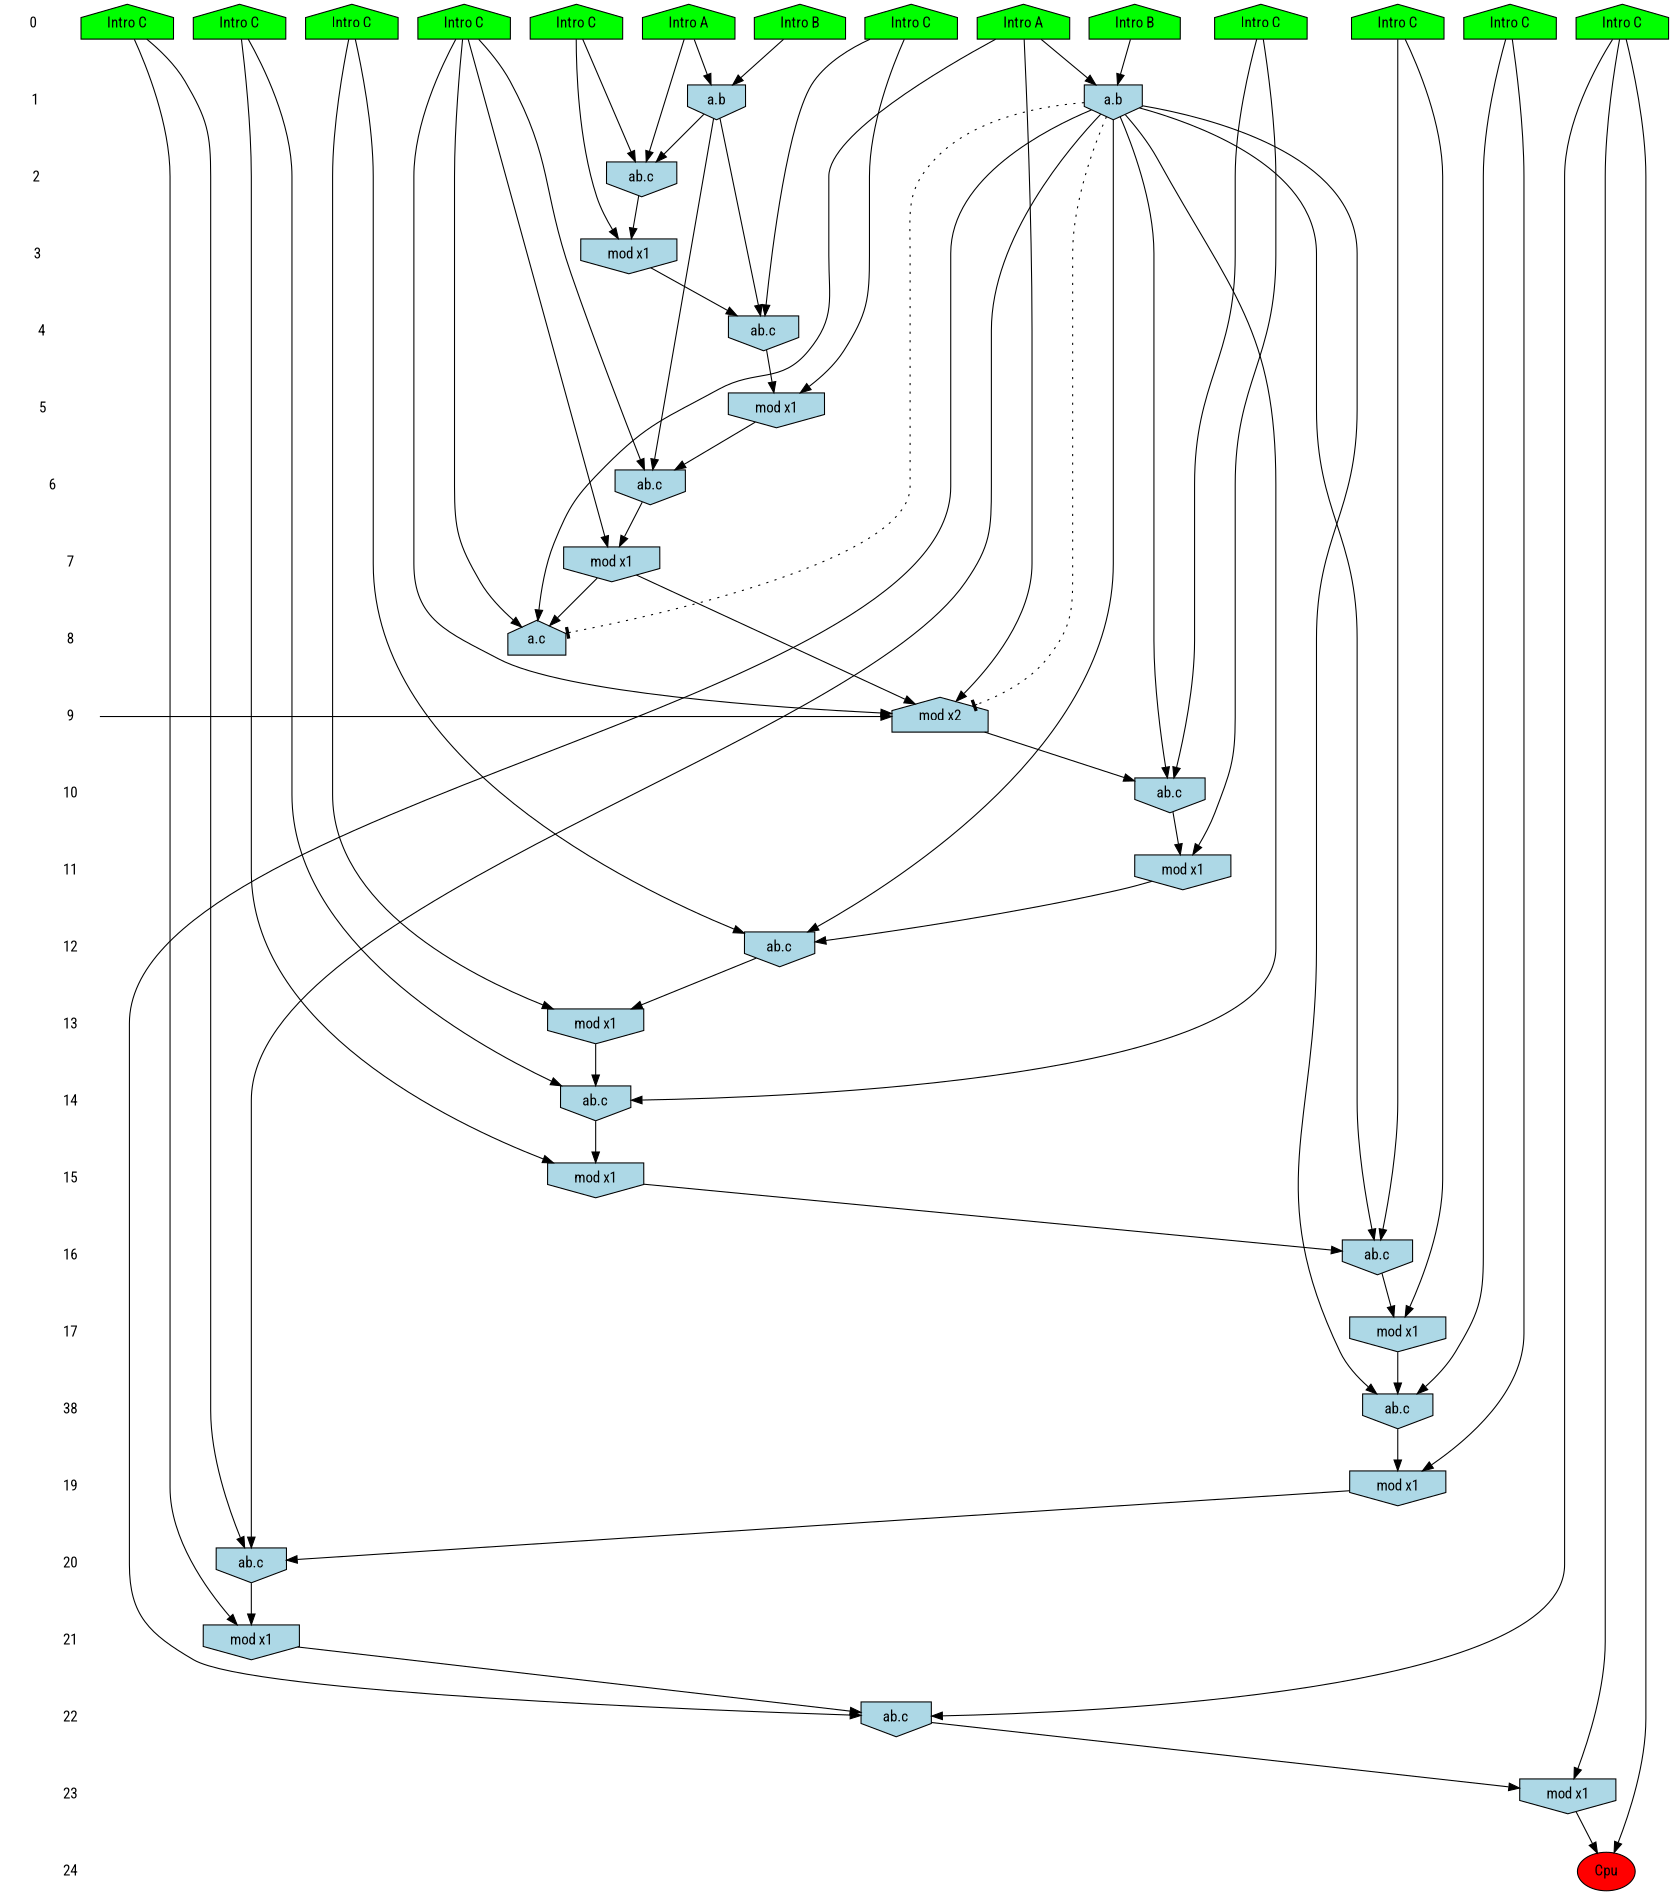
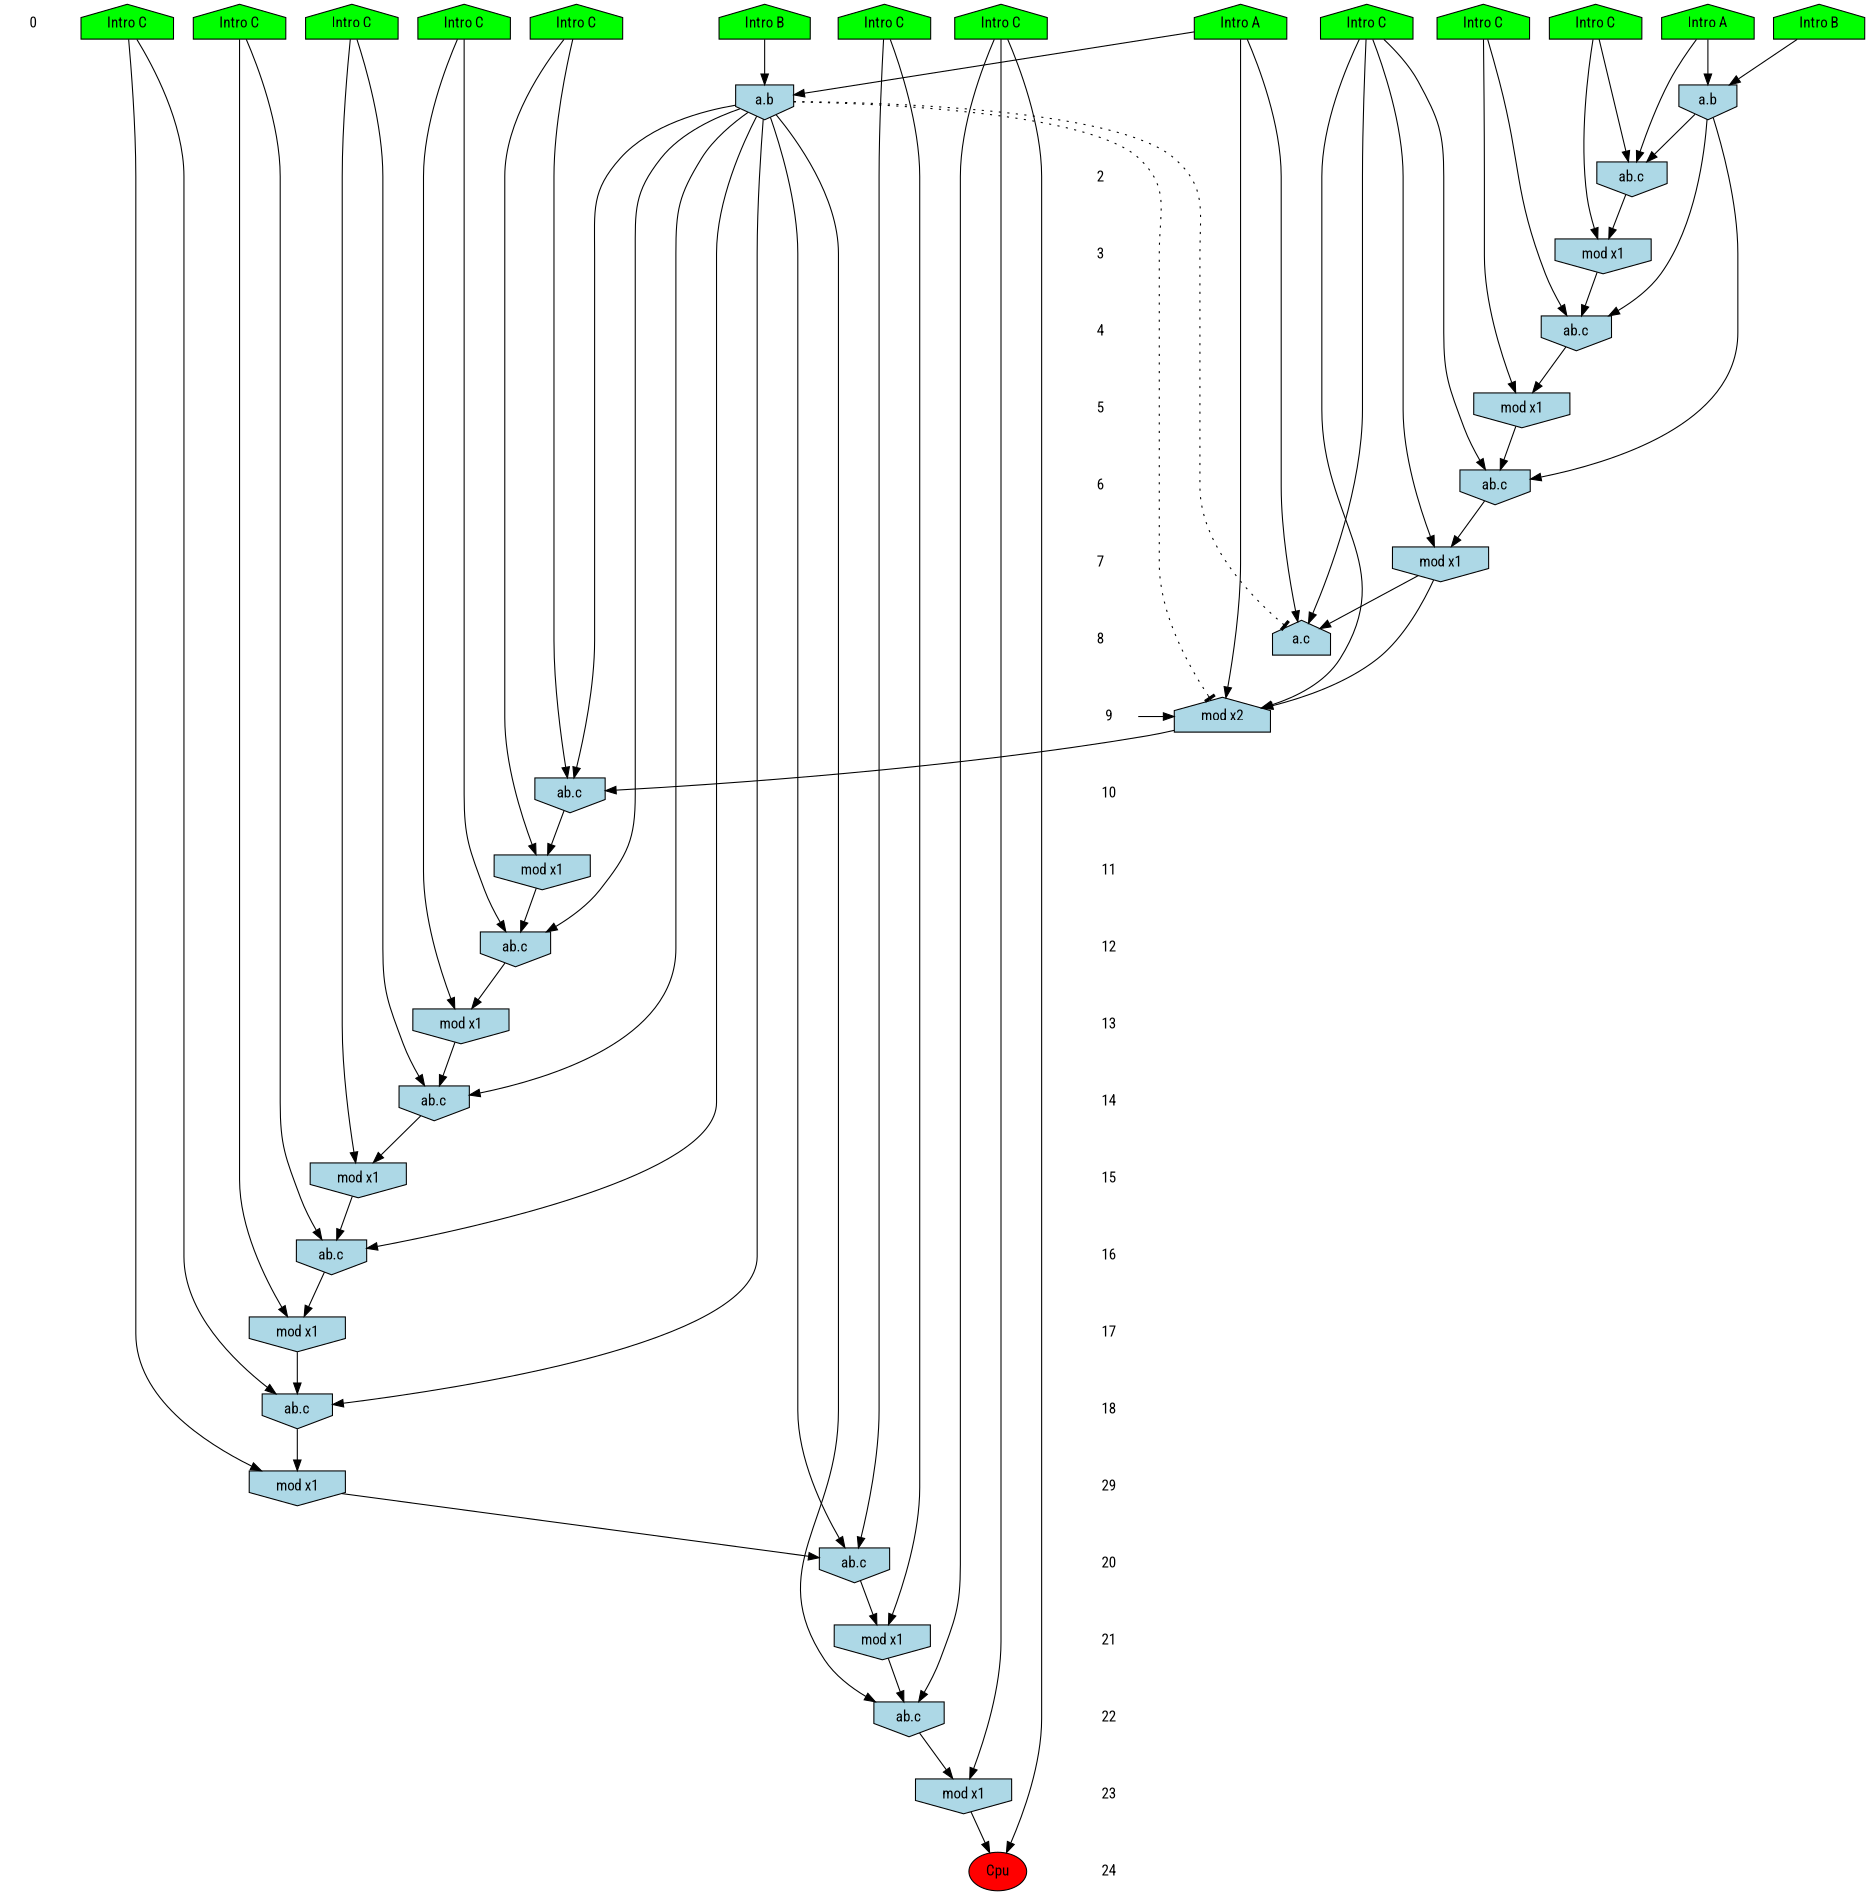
  digraph {
    fontname="Roboto Condensed"
    ranksep=.5
    node [fontname="Roboto Condensed" shape=plaintext style=filled]
    edge [fontname="Roboto Condensed"]
    0 [style=""]
    n2 [fillcolor=green label="Intro A" shape=house]
    n3 [fillcolor=green label="Intro B" shape=house]
    n4 [fillcolor=green label="Intro B" shape=house]
    n5 [fillcolor=green label="Intro A" shape=house]
    n6 [fillcolor=green label="Intro C" shape=house]
    n7 [fillcolor=green label="Intro C" shape=house]
    n8 [fillcolor=green label="Intro C" shape=house]
    n9 [fillcolor=green label="Intro C" shape=house]
    n10 [fillcolor=green label="Intro C" shape=house]
    n11 [fillcolor=green label="Intro C" shape=house]
    n12 [fillcolor=green label="Intro C" shape=house]
    n13 [fillcolor=green label="Intro C" shape=house]
    n14 [fillcolor=green label="Intro C" shape=house]
    n15 [fillcolor=green label="Intro C" shape=house]
-   1 [style=""]
    n17 [fillcolor=lightblue label="a.b" shape=invhouse]
    n18 [fillcolor=lightblue label="a.b" shape=invhouse]
    2 [style=""]
    n20 [fillcolor=lightblue label="ab.c" shape=invhouse]
    3 [style=""]
    n22 [fillcolor=lightblue label="mod x1" shape=invhouse]
    14 [style=""]
    n24 [fillcolor=lightblue label="ab.c" shape=invhouse]
    4 [style=""]
    n26 [fillcolor=lightblue label="ab.c" shape=invhouse]
    5 [style=""]
    n28 [fillcolor=lightblue label="mod x1" shape=invhouse]
    6 [style=""]
    n30 [fillcolor=lightblue label="ab.c" shape=invhouse]
    7 [style=""]
    n32 [fillcolor=lightblue label="mod x1" shape=invhouse]
    8 [style=""]
    n34 [fillcolor=lightblue label="a.c" shape=house]
    9 [style=""]
    n36 [fillcolor=lightblue label="mod x2" shape=house]
    10 [style=""]
    n38 [fillcolor=lightblue label="ab.c" shape=invhouse]
    11 [style=""]
    n40 [fillcolor=lightblue label="mod x1" shape=invhouse]
    12 [style=""]
    n42 [fillcolor=lightblue label="ab.c" shape=invhouse]
    13 [style=""]
    n44 [fillcolor=lightblue label="mod x1" shape=invhouse]
    15 [style=""]
    n46 [fillcolor=lightblue label="mod x1" shape=invhouse]
    16 [style=""]
    n48 [fillcolor=lightblue label="ab.c" shape=invhouse]
    17 [style=""]
    n50 [fillcolor=lightblue label="mod x1" shape=invhouse]
-   18 [label=38 style=""]
+   18 [style=""]
    n52 [fillcolor=lightblue label="ab.c" shape=invhouse]
-   19 [style=""]
+   19 [label=29 style=""]
    n54 [fillcolor=lightblue label="mod x1" shape=invhouse]
    20 [style=""]
    n56 [fillcolor=lightblue label="ab.c" shape=invhouse]
    21 [style=""]
    n58 [fillcolor=lightblue label="mod x1" shape=invhouse]
    22 [style=""]
    n60 [fillcolor=lightblue label="ab.c" shape=invhouse]
    23 [style=""]
    n62 [fillcolor=lightblue label="mod x1" shape=invhouse]
    24 [style=""]
    n64 [fillcolor=red label=Cpu shape=""]
    subgraph sub_1 {
      rank=same
      0
      n2
      n3
      n4
      n5
      n6
      n7
      n8
      n9
      n10
      n11
      n12
      n13
      n14
      n15
    }
    subgraph sub_2 {
      rank=same
-     1
      n17
      n18
    }
    subgraph sub_3 {
      rank=same
      2
      n20
    }
    subgraph sub_4 {
      rank=same
      3
      n22
    }
    subgraph sub_5 {
      rank=same
      14
      n24
    }
    subgraph sub_6 {
      rank=same
      4
      n26
    }
    subgraph sub_7 {
      rank=same
      5
      n28
    }
    subgraph sub_8 {
      rank=same
      6
      n30
    }
    subgraph sub_9 {
      rank=same
      7
      n32
    }
    subgraph sub_10 {
      rank=same
      8
      n34
    }
    subgraph sub_11 {
      rank=same
      9
      n36
    }
    subgraph sub_12 {
      rank=same
      10
      n38
    }
    subgraph sub_13 {
      rank=same
      11
      n40
    }
    subgraph sub_14 {
      rank=same
      12
      n42
    }
    subgraph sub_15 {
      rank=same
      13
      n44
    }
    subgraph sub_16 {
      rank=same
      15
      n46
    }
    subgraph sub_17 {
      rank=same
      16
      n48
    }
    subgraph sub_18 {
      rank=same
      17
      n50
    }
    subgraph sub_19 {
      rank=same
      18
      n52
    }
    subgraph sub_20 {
      rank=same
      19
      n54
    }
    subgraph sub_21 {
      rank=same
      20
      n56
    }
    subgraph sub_22 {
      rank=same
      21
      n58
    }
    subgraph sub_23 {
      rank=same
      22
      n60
    }
    subgraph sub_24 {
      rank=same
      23
      n62
    }
    subgraph sub_25 {
      rank=same
      24
      n64
    }
-   0 -> 1 [style=invis]
    n2 -> n17
    n2 -> n20
    n3 -> n17
    n4 -> n18
    n5 -> n18
    n5 -> n34
    n5 -> n36
    n6 -> n48
    n6 -> n50
    n7 -> n24
    n7 -> n46
    n8 -> n38
    n8 -> n40
    n9 -> n26
    n9 -> n28
    n10 -> n56
    n10 -> n58
    n11 -> n30
    n11 -> n32
    n11 -> n34
    n11 -> n36
    n12 -> n42
    n12 -> n44
    n13 -> n52
    n13 -> n54
    n14 -> n20
    n14 -> n22
    n15 -> n60
    n15 -> n62
    n15 -> n64
-   1 -> 2 [style=invis]
    n17 -> n20
    n17 -> n26
    n17 -> n30
    n18 -> n24
    n18 -> n34 [arrowhead=tee style=dotted]
    n18 -> n36 [arrowhead=tee style=dotted]
    n18 -> n38
    n18 -> n42
    n18 -> n48
    n18 -> n52
    n18 -> n56
    n18 -> n60
    2 -> 3 [style=invis]
    n20 -> n22
    3 -> 4 [style=invis]
    n22 -> n26
    14 -> 15 [style=invis]
    n24 -> n46
    4 -> 5 [style=invis]
    n26 -> n28
    5 -> 6 [style=invis]
    n28 -> n30
    6 -> 7 [style=invis]
    n30 -> n32
    7 -> 8 [style=invis]
    n32 -> n34
    n32 -> n36
    8 -> 9 [style=invis]
    9 -> n36
    9 -> 10 [style=invis]
    n36 -> n38
    10 -> 11 [style=invis]
    n38 -> n40
    11 -> 12 [style=invis]
    n40 -> n42
    12 -> 13 [style=invis]
    n42 -> n44
    13 -> 14 [style=invis]
    n44 -> n24
    15 -> 16 [style=invis]
    n46 -> n48
    16 -> 17 [style=invis]
    n48 -> n50
    17 -> 18 [style=invis]
    n50 -> n52
    18 -> 19 [style=invis]
    n52 -> n54
    19 -> 20 [style=invis]
    n54 -> n56
    20 -> 21 [style=invis]
    n56 -> n58
    21 -> 22 [style=invis]
    n58 -> n60
    22 -> 23 [style=invis]
    n60 -> n62
    23 -> 24 [style=invis]
    n62 -> n64
  }
